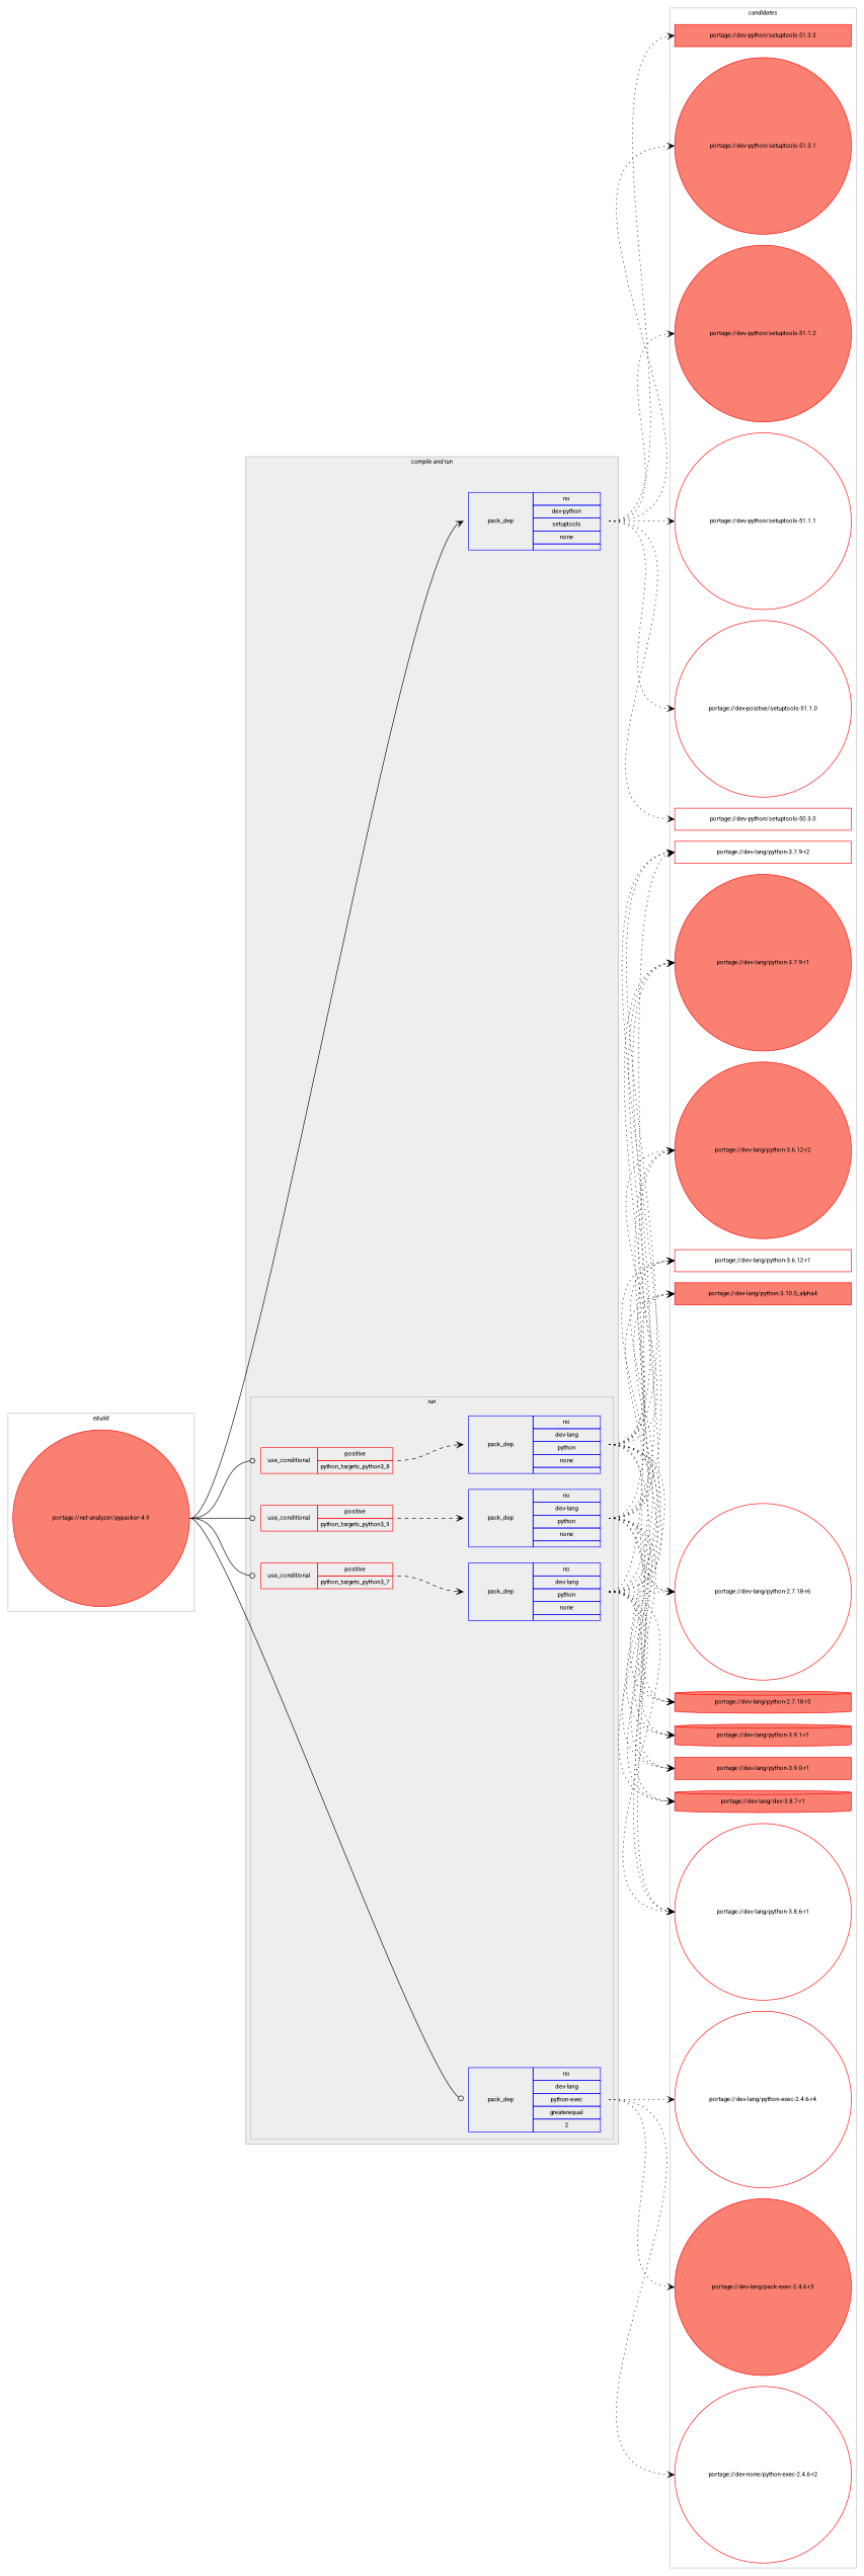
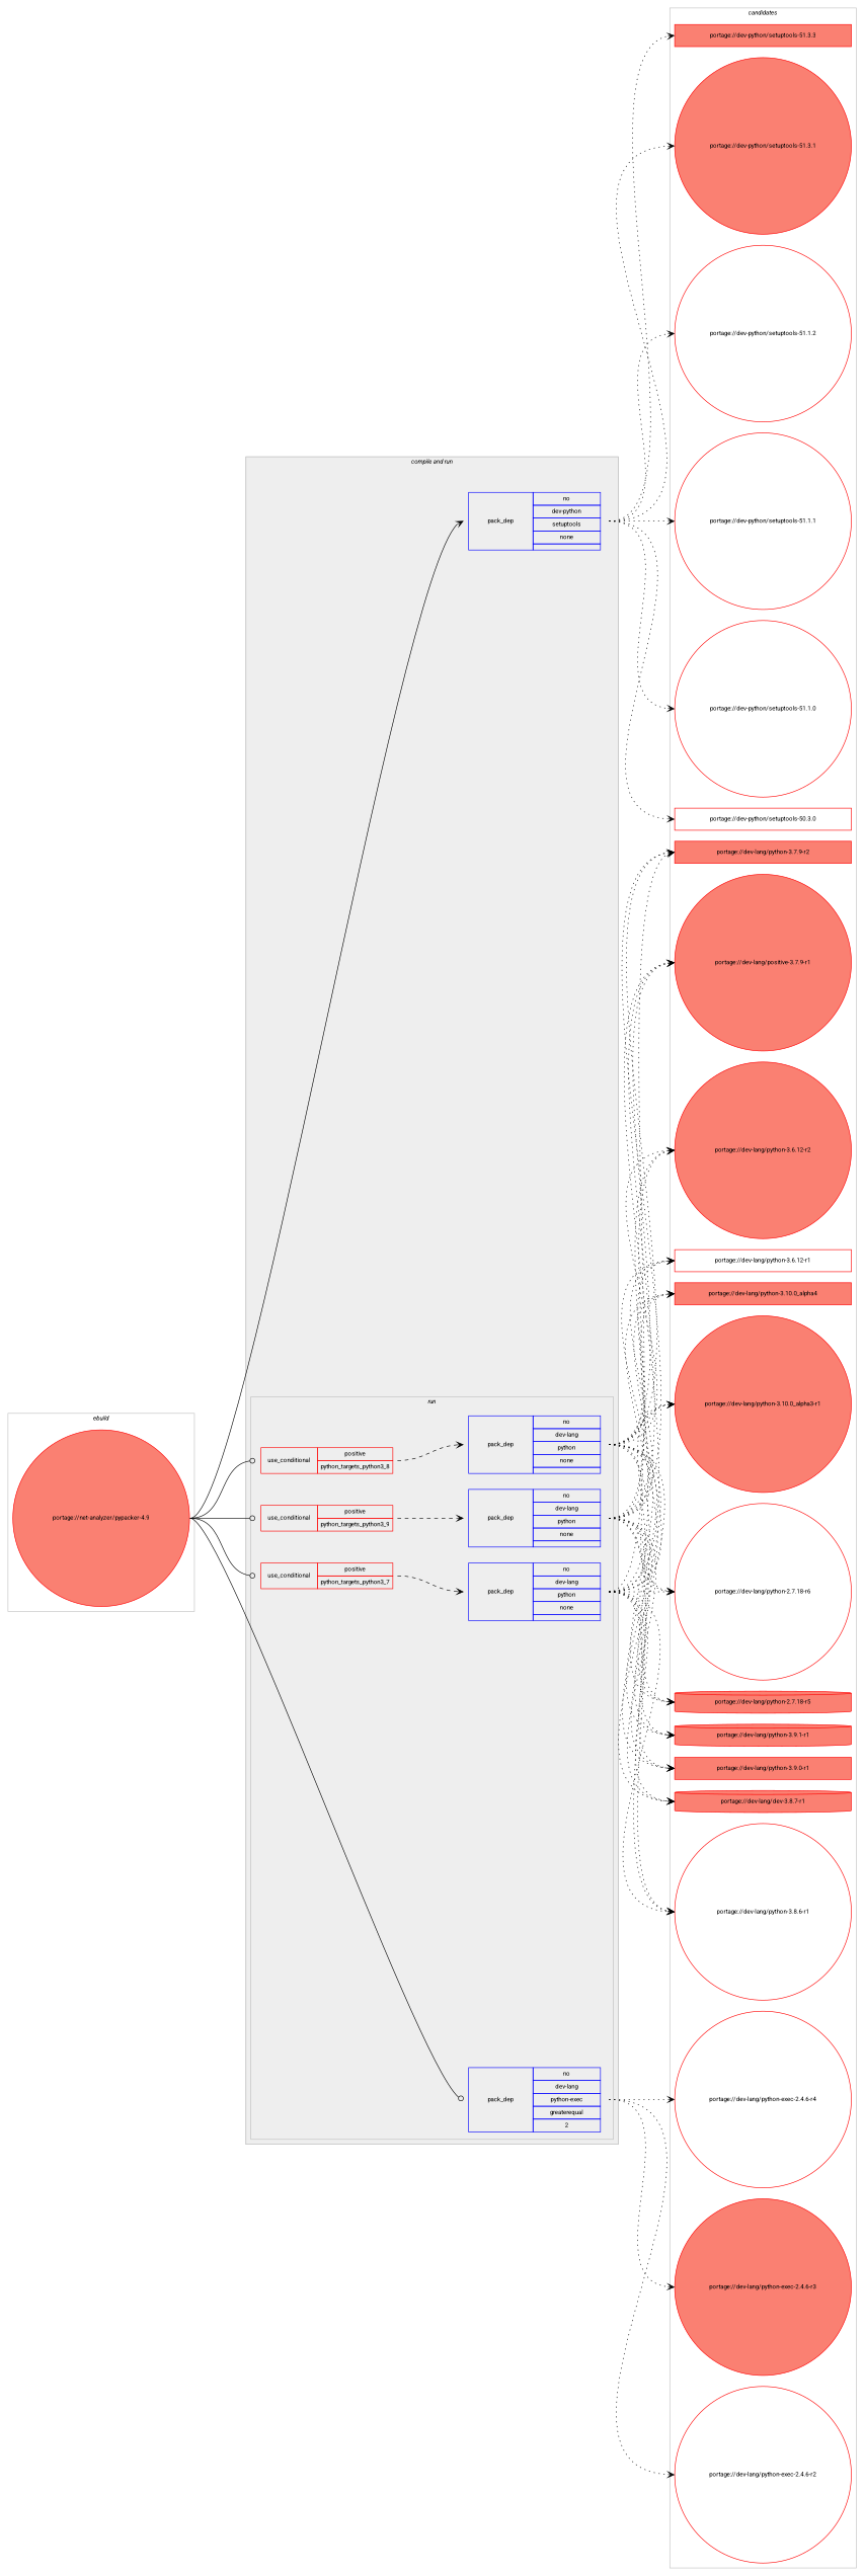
  digraph {
    compound=true
    concentrate=true
    fontname=Roboto
    fontsize=10
    newrank=true
    rankdir=LR
    ranksep=1.5
    node [color=red fillcolor=salmon fontname=Roboto fontsize=10 shape=circle style=filled]
    edge [arrowhead=vee fontname=Roboto headport=w style=dotted tailport=e weight=100]
    n1 [label="portage://net-analyzer/pypacker-4.9" width=4]
    n2 [color=blue label=<<TABLE BORDER="0" CELLBORDER="1" CELLSPACING="0" CELLPADDING="4" WIDTH="220"><TR><TD ROWSPAN="6" CELLPADDING="30">pack_dep</TD></TR><TR><TD WIDTH="110">no</TD></TR><TR><TD>dev-python</TD></TR><TR><TD>setuptools</TD></TR><TR><TD>none</TD></TR><TR><TD></TD></TR></TABLE>> shape=none fillcolor="" style=""]
    n3 [color=blue label=<<TABLE BORDER="0" CELLBORDER="1" CELLSPACING="0" CELLPADDING="4" WIDTH="220"><TR><TD ROWSPAN="6" CELLPADDING="30">pack_dep</TD></TR><TR><TD WIDTH="110">no</TD></TR><TR><TD>dev-lang</TD></TR><TR><TD>python</TD></TR><TR><TD>none</TD></TR><TR><TD></TD></TR></TABLE>> shape=none fillcolor="" style=""]
    n4 [label=<<TABLE BORDER="0" CELLBORDER="1" CELLSPACING="0" CELLPADDING="4"><TR><TD ROWSPAN="3" CELLPADDING="10">use_conditional</TD></TR><TR><TD>positive</TD></TR><TR><TD>python_targets_python3_7</TD></TR></TABLE>> shape=none fillcolor="" style=""]
    n5 [color=blue label=<<TABLE BORDER="0" CELLBORDER="1" CELLSPACING="0" CELLPADDING="4" WIDTH="220"><TR><TD ROWSPAN="6" CELLPADDING="30">pack_dep</TD></TR><TR><TD WIDTH="110">no</TD></TR><TR><TD>dev-lang</TD></TR><TR><TD>python</TD></TR><TR><TD>none</TD></TR><TR><TD></TD></TR></TABLE>> shape=none fillcolor="" style=""]
    n6 [label=<<TABLE BORDER="0" CELLBORDER="1" CELLSPACING="0" CELLPADDING="4"><TR><TD ROWSPAN="3" CELLPADDING="10">use_conditional</TD></TR><TR><TD>positive</TD></TR><TR><TD>python_targets_python3_8</TD></TR></TABLE>> shape=none fillcolor="" style=""]
    n7 [color=blue label=<<TABLE BORDER="0" CELLBORDER="1" CELLSPACING="0" CELLPADDING="4" WIDTH="220"><TR><TD ROWSPAN="6" CELLPADDING="30">pack_dep</TD></TR><TR><TD WIDTH="110">no</TD></TR><TR><TD>dev-lang</TD></TR><TR><TD>python</TD></TR><TR><TD>none</TD></TR><TR><TD></TD></TR></TABLE>> shape=none fillcolor="" style=""]
    n8 [label=<<TABLE BORDER="0" CELLBORDER="1" CELLSPACING="0" CELLPADDING="4"><TR><TD ROWSPAN="3" CELLPADDING="10">use_conditional</TD></TR><TR><TD>positive</TD></TR><TR><TD>python_targets_python3_9</TD></TR></TABLE>> shape=none fillcolor="" style=""]
    n9 [color=blue label=<<TABLE BORDER="0" CELLBORDER="1" CELLSPACING="0" CELLPADDING="4" WIDTH="220"><TR><TD ROWSPAN="6" CELLPADDING="30">pack_dep</TD></TR><TR><TD WIDTH="110">no</TD></TR><TR><TD>dev-lang</TD></TR><TR><TD>python-exec</TD></TR><TR><TD>greaterequal</TD></TR><TR><TD>2</TD></TR></TABLE>> shape=none fillcolor="" style=""]
    n10 [label="portage://dev-python/setuptools-51.3.3" shape=box width=4]
    n11 [label="portage://dev-python/setuptools-51.3.1" width=4]
-   n12 [label="portage://dev-python/setuptools-51.1.2" width=4]
+   n12 [fillcolor=white label="portage://dev-python/setuptools-51.1.2" width=4]
    n13 [fillcolor=white label="portage://dev-python/setuptools-51.1.1" width=4]
-   n14 [fillcolor=white label="portage://dev-positive/setuptools-51.1.0" width=4]
+   n14 [fillcolor=white label="portage://dev-python/setuptools-51.1.0" width=4]
    n15 [fillcolor=white label="portage://dev-python/setuptools-50.3.0" shape=box width=4]
    n16 [label="portage://dev-lang/python-3.9.1-r1" shape=cylinder width=4]
    n17 [label="portage://dev-lang/python-3.9.0-r1" shape=box width=4]
    n18 [label="portage://dev-lang/dev-3.8.7-r1" shape=cylinder width=4]
    n19 [fillcolor=white label="portage://dev-lang/python-3.8.6-r1" width=4]
-   n20 [fillcolor=white label="portage://dev-lang/python-3.7.9-r2" shape=box width=4]
-   n21 [label="portage://dev-lang/python-3.7.9-r1" width=4]
+   n20 [label="portage://dev-lang/python-3.7.9-r2" shape=box width=4]
+   n21 [label="portage://dev-lang/positive-3.7.9-r1" width=4]
    n22 [label="portage://dev-lang/python-3.6.12-r2" width=4]
    n23 [fillcolor=white label="portage://dev-lang/python-3.6.12-r1" shape=box width=4]
    n24 [label="portage://dev-lang/python-3.10.0_alpha4" shape=box width=4]
+   n25 [label="portage://dev-lang/python-3.10.0_alpha3-r1" width=4]
    n26 [fillcolor=white label="portage://dev-lang/python-2.7.18-r6" width=4]
    n27 [label="portage://dev-lang/python-2.7.18-r5" shape=cylinder width=4]
    n28 [fillcolor=white label="portage://dev-lang/python-exec-2.4.6-r4" width=4]
-   n29 [label="portage://dev-lang/pack-exec-2.4.6-r3" width=4]
-   n30 [fillcolor=white label="portage://dev-none/python-exec-2.4.6-r2" width=4]
+   n29 [label="portage://dev-lang/python-exec-2.4.6-r3" width=4]
+   n30 [fillcolor=white label="portage://dev-lang/python-exec-2.4.6-r2" width=4]
    subgraph cluster_1 {
      color=gray
      label=<<i>dependencies</i>>
      subgraph cluster_2 {
        color=gray
        fillcolor="#eeeeee"
        label=<<i>compile</i>>
        style=filled
        subgraph sub_3 {
          color=gray
          fillcolor="#eeeeee"
          label=<<i>compile</i>>
          style=filled
          n2
        }
      }
      subgraph cluster_4 {
        color=gray
        fillcolor="#eeeeee"
        label=<<i>compile and run</i>>
        style=filled
      }
      subgraph cluster_5 {
        color=gray
        fillcolor="#eeeeee"
        label=<<i>run</i>>
        style=filled
        subgraph sub_6 {
          color=gray
          fillcolor="#eeeeee"
          label=<<i>run</i>>
          style=filled
          n4
          subgraph sub_7 {
            color=gray
            fillcolor="#eeeeee"
            label=<<i>run</i>>
            style=filled
            n3
          }
        }
        subgraph sub_8 {
          color=gray
          fillcolor="#eeeeee"
          label=<<i>run</i>>
          style=filled
          n6
          subgraph sub_9 {
            color=gray
            fillcolor="#eeeeee"
            label=<<i>run</i>>
            style=filled
            n5
          }
        }
        subgraph sub_10 {
          color=gray
          fillcolor="#eeeeee"
          label=<<i>run</i>>
          style=filled
          n8
          subgraph sub_11 {
            color=gray
            fillcolor="#eeeeee"
            label=<<i>run</i>>
            style=filled
            n7
          }
        }
        subgraph sub_12 {
          color=gray
          fillcolor="#eeeeee"
          label=<<i>run</i>>
          style=filled
          n9
        }
      }
    }
    subgraph cluster_13 {
      color=gray
      label=<<i>ebuild</i>>
      rank=same
      n1
    }
    subgraph cluster_14 {
      color=gray
      label=<<i>candidates</i>>
      rank=same
      subgraph sub_15 {
        color=black
        label=<<i>candidates</i>>
        nodesep=1
        rank=same
        n10
        n11
        n12
        n13
        n14
        n15
      }
      subgraph sub_16 {
        color=black
        label=<<i>candidates</i>>
        nodesep=1
        rank=same
        n16
        n17
        n18
        n19
        n20
        n21
        n22
        n23
        n24
+       n25
        n26
        n27
      }
      subgraph sub_17 {
        color=black
        label=<<i>candidates</i>>
        nodesep=1
        rank=same
        n16
        n17
        n18
        n19
        n20
        n21
        n22
        n23
        n24
+       n25
        n26
        n27
      }
      subgraph sub_18 {
        color=black
        label=<<i>candidates</i>>
        nodesep=1
        rank=same
        n16
        n17
        n18
        n19
        n20
        n21
        n22
        n23
        n24
+       n25
        n26
        n27
      }
      subgraph sub_19 {
        color=black
        label=<<i>candidates</i>>
        nodesep=1
        rank=same
        n28
        n29
        n30
      }
    }
    n1 -> n2 [style=solid weight=20]
    n1 -> n4 [arrowhead=odot style=solid weight=20]
    n1 -> n6 [arrowhead=odot style=solid weight=20]
    n1 -> n8 [arrowhead=odot style=solid weight=20]
    n1 -> n9 [arrowhead=odot style=solid weight=20]
    n2 -> n10
    n2 -> n11
    n2 -> n12
    n2 -> n13
    n2 -> n14
    n2 -> n15
    n3 -> n16
    n3 -> n17
    n3 -> n18
    n3 -> n19
    n3 -> n20
    n3 -> n21
    n3 -> n22
    n3 -> n23
    n3 -> n24
+   n3 -> n25
    n3 -> n26
    n3 -> n27
    n4 -> n3 [style=dashed weight=20]
    n5 -> n16
    n5 -> n17
    n5 -> n18
    n5 -> n19
    n5 -> n20
    n5 -> n21
    n5 -> n22
    n5 -> n23
    n5 -> n24
+   n5 -> n25
    n5 -> n26
    n5 -> n27
    n6 -> n5 [style=dashed weight=20]
    n7 -> n16
    n7 -> n17
    n7 -> n18
    n7 -> n19
    n7 -> n20
    n7 -> n21
    n7 -> n22
    n7 -> n23
    n7 -> n24
+   n7 -> n25
    n7 -> n26
    n7 -> n27
    n8 -> n7 [style=dashed weight=20]
    n9 -> n28
    n9 -> n29
    n9 -> n30
  }
